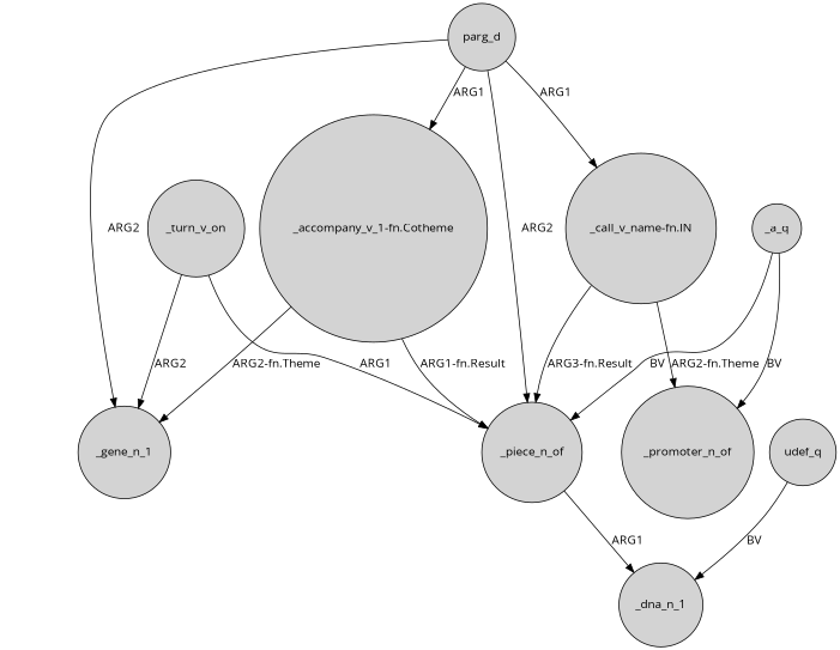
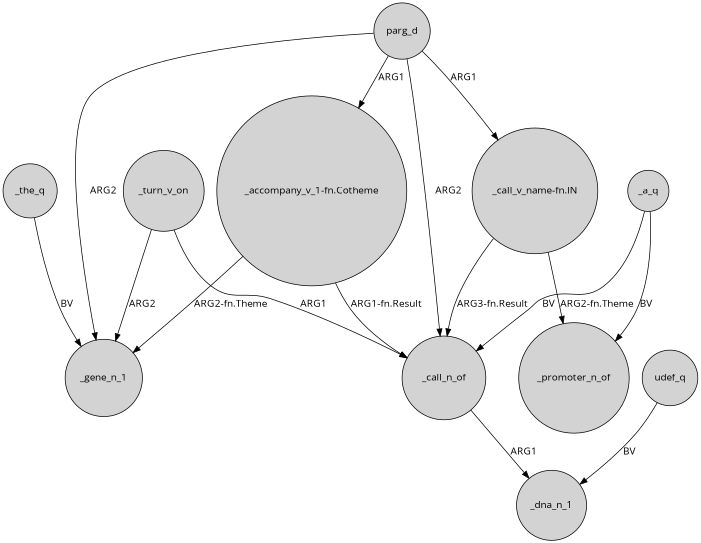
  digraph {
    fontname="Open Sans"
    node [fontname="Open Sans" shape=circle style=filled]
    edge [fontname="Open Sans"]
    parg_d
-   _piece_n_of
+   _piece_n_of [label=_call_n_of]
    "_accompany_v_1-fn.Cotheme"
    _gene_n_1
    "_call_v_name-fn.IN"
    _dna_n_1
    _promoter_n_of
    udef_q
    _a_q
+   _the_q
    _turn_v_on
    parg_d -> _piece_n_of [label=ARG2]
    parg_d -> "_accompany_v_1-fn.Cotheme" [label=ARG1]
    parg_d -> _gene_n_1 [label=ARG2]
    parg_d -> "_call_v_name-fn.IN" [label=ARG1]
    _piece_n_of -> _dna_n_1 [label=ARG1]
    "_accompany_v_1-fn.Cotheme" -> _piece_n_of [label="ARG1-fn.Result"]
    "_accompany_v_1-fn.Cotheme" -> _gene_n_1 [label="ARG2-fn.Theme"]
    "_call_v_name-fn.IN" -> _piece_n_of [label="ARG3-fn.Result"]
    "_call_v_name-fn.IN" -> _promoter_n_of [label="ARG2-fn.Theme"]
    udef_q -> _dna_n_1 [label=BV]
    _a_q -> _piece_n_of [label=BV]
    _a_q -> _promoter_n_of [label=BV]
+   _the_q -> _gene_n_1 [label=BV]
    _turn_v_on -> _piece_n_of [label=ARG1]
    _turn_v_on -> _gene_n_1 [label=ARG2]
  }
